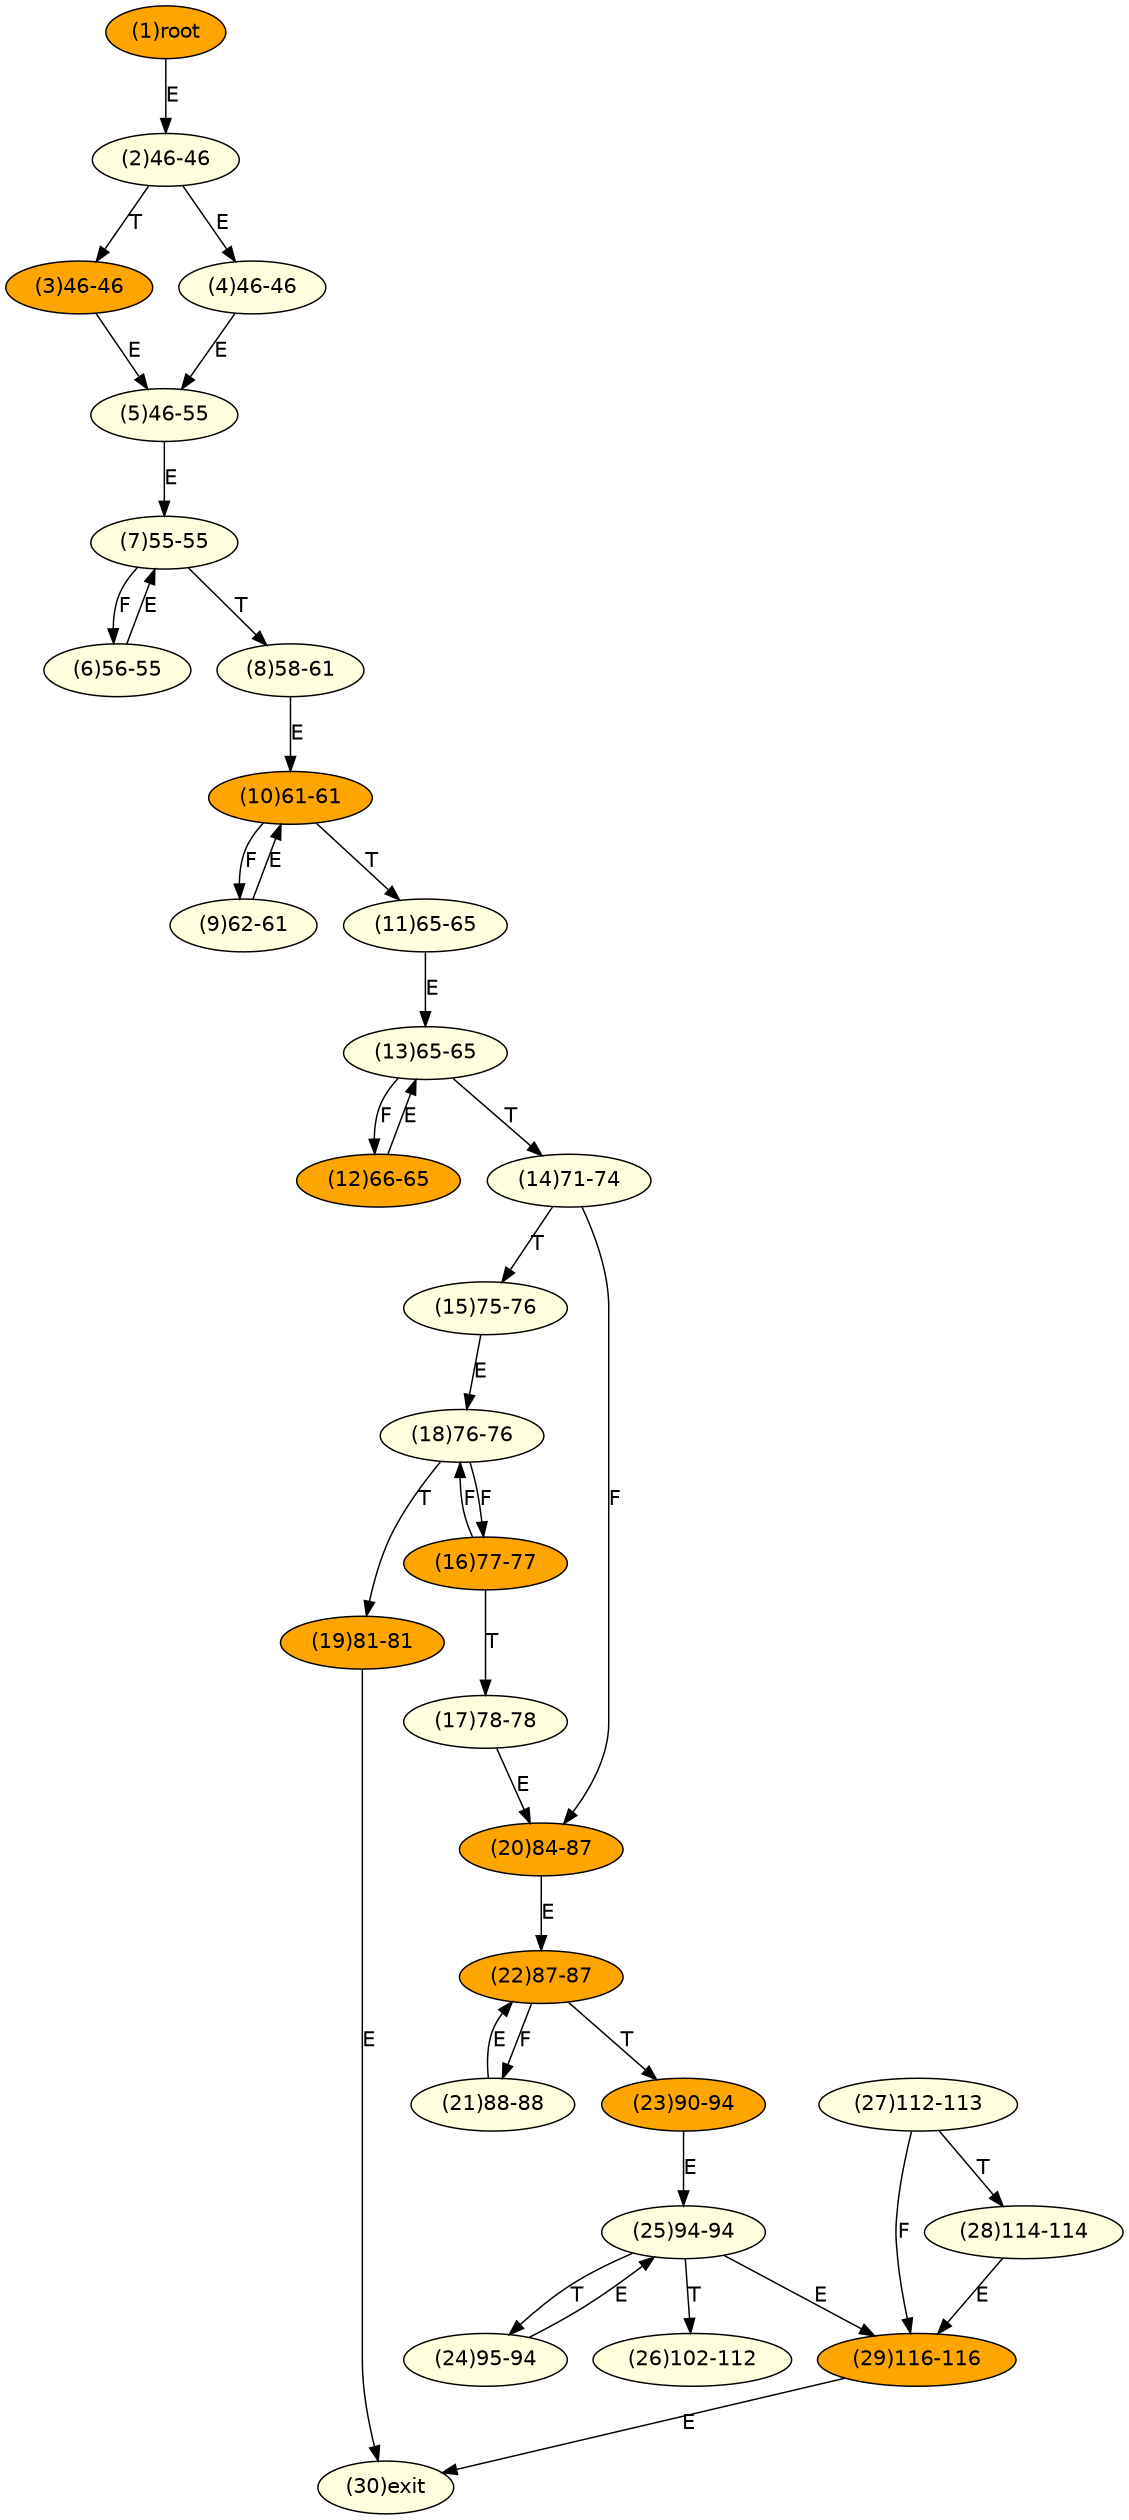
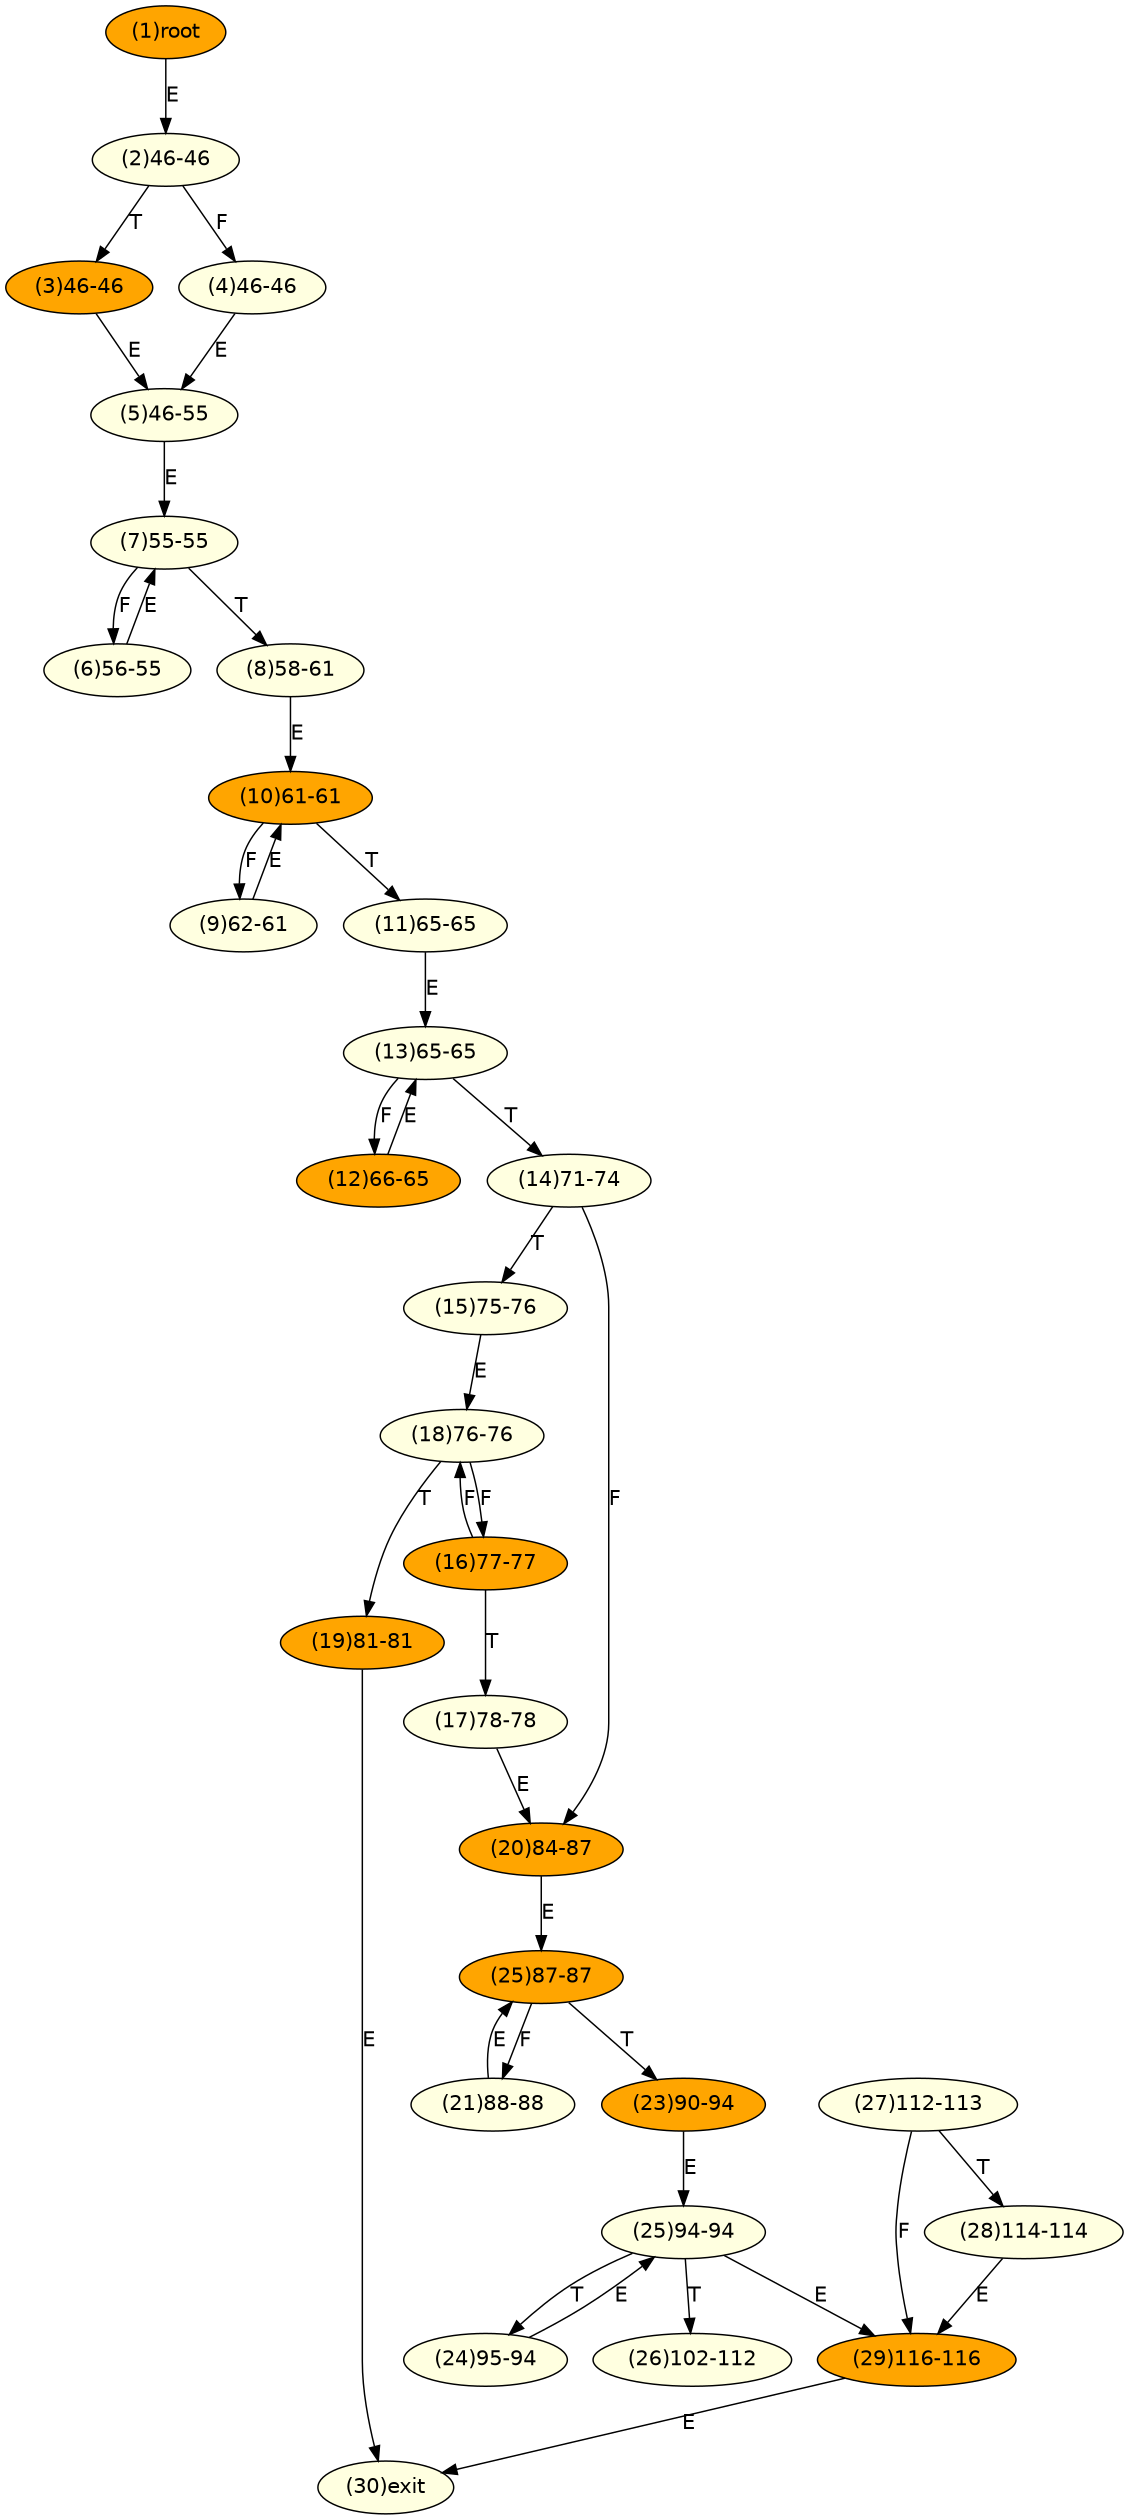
  digraph {
    fontname="DejaVu Sans"
    node [fillcolor=lightyellow fontname="DejaVu Sans" style=filled]
    edge [fontname="DejaVu Sans"]
    n1 [fillcolor=orange label="(1)root"]
    n2 [label="(2)46-46"]
    n3 [fillcolor=orange label="(3)46-46"]
    n4 [label="(4)46-46"]
    n5 [label="(5)46-55"]
    n6 [label="(7)55-55"]
    n7 [label="(6)56-55"]
    n8 [label="(8)58-61"]
    n9 [fillcolor=orange label="(10)61-61"]
    n10 [label="(9)62-61"]
    n11 [label="(11)65-65"]
    n12 [label="(13)65-65"]
    n13 [fillcolor=orange label="(12)66-65"]
    n14 [label="(14)71-74"]
    n15 [label="(15)75-76"]
    n16 [fillcolor=orange label="(20)84-87"]
    n17 [label="(18)76-76"]
-   n18 [fillcolor=orange label="(22)87-87"]
+   n18 [fillcolor=orange label="(25)87-87"]
    n19 [fillcolor=orange label="(16)77-77"]
    n20 [fillcolor=orange label="(19)81-81"]
    n21 [label="(17)78-78"]
    n22 [label="(30)exit"]
    n23 [label="(21)88-88"]
    n24 [fillcolor=orange label="(23)90-94"]
    n25 [label="(25)94-94"]
    n26 [label="(24)95-94"]
    n27 [label="(26)102-112"]
    n28 [fillcolor=orange label="(29)116-116"]
    n29 [label="(27)112-113"]
    n30 [label="(28)114-114"]
    n1 -> n2 [label=E]
    n2 -> n3 [label=T]
-   n2 -> n4 [label=E]
+   n2 -> n4 [label=F]
    n3 -> n5 [label=E]
    n4 -> n5 [label=E]
    n5 -> n6 [label=E]
    n6 -> n7 [label=F]
    n6 -> n8 [label=T]
    n7 -> n6 [label=E]
    n8 -> n9 [label=E]
    n9 -> n10 [label=F]
    n9 -> n11 [label=T]
    n10 -> n9 [label=E]
    n11 -> n12 [label=E]
    n12 -> n13 [label=F]
    n12 -> n14 [label=T]
    n13 -> n12 [label=E]
    n14 -> n15 [label=T]
    n14 -> n16 [label=F]
    n15 -> n17 [label=E]
    n16 -> n18 [label=E]
    n17 -> n19 [label=F]
    n17 -> n20 [label=T]
    n18 -> n23 [label=F]
    n18 -> n24 [label=T]
    n19 -> n17 [label=F]
    n19 -> n21 [label=T]
    n20 -> n22 [label=E]
    n21 -> n16 [label=E]
    n23 -> n18 [label=E]
    n24 -> n25 [label=E]
    n25 -> n26 [label=T]
    n25 -> n27 [label=T]
    n25 -> n28 [label=E]
    n26 -> n25 [label=E]
    n28 -> n22 [label=E]
    n29 -> n28 [label=F]
    n29 -> n30 [label=T]
    n30 -> n28 [label=E]
  }
